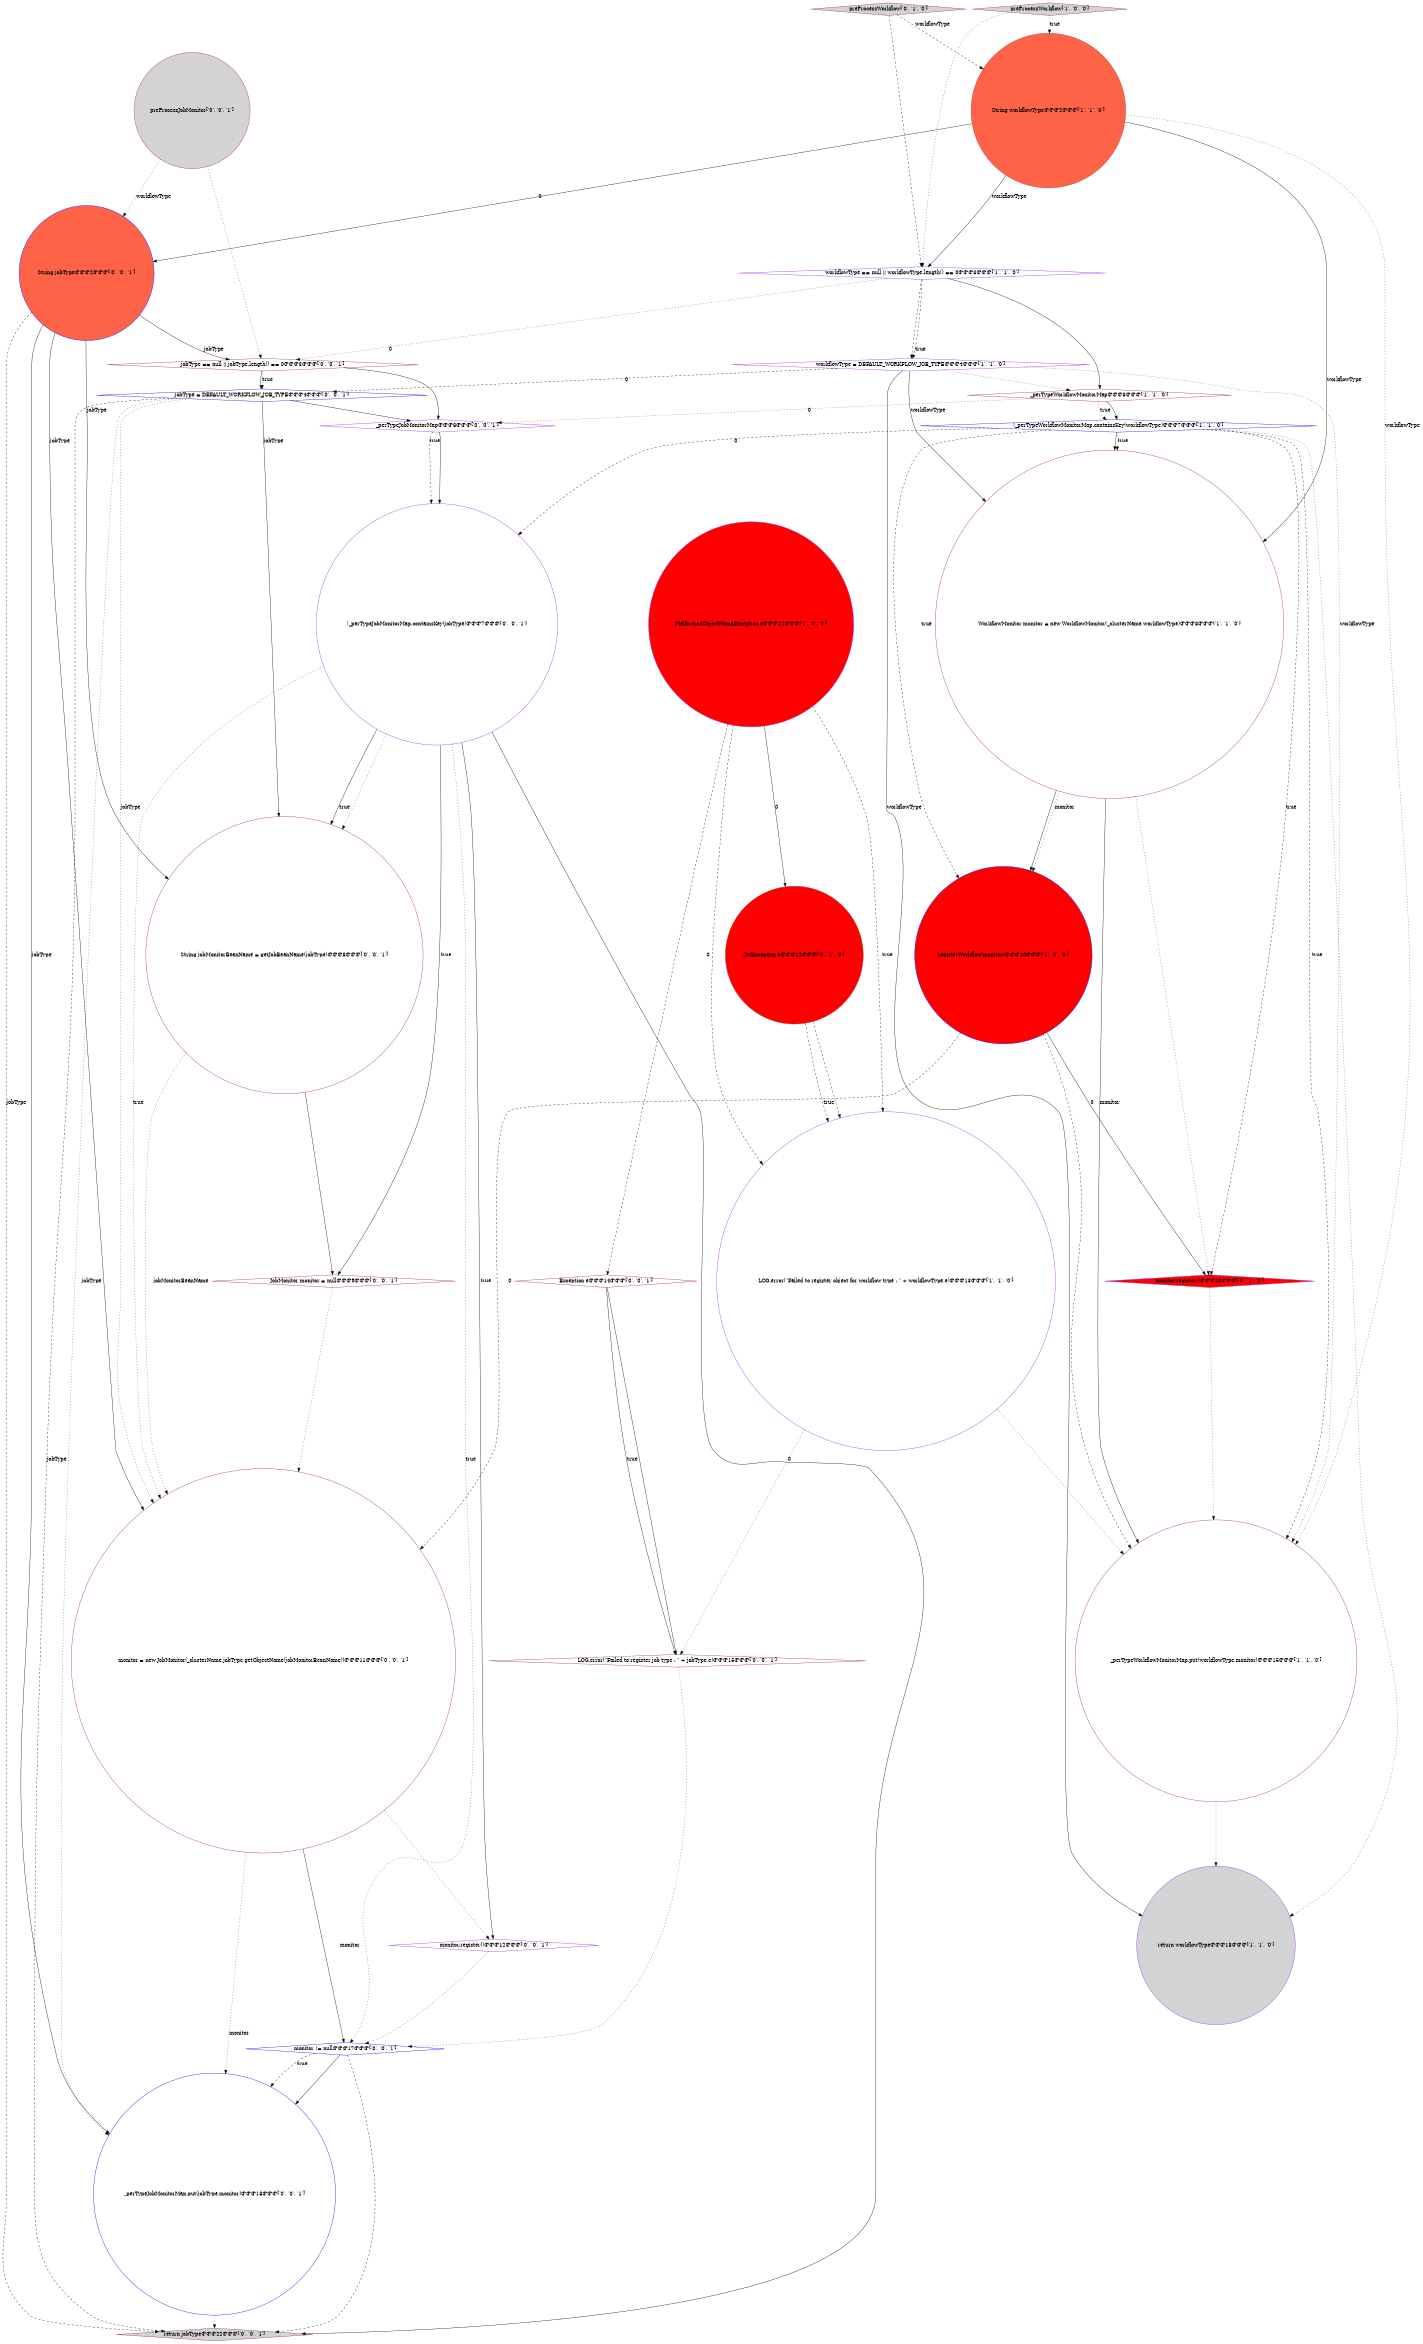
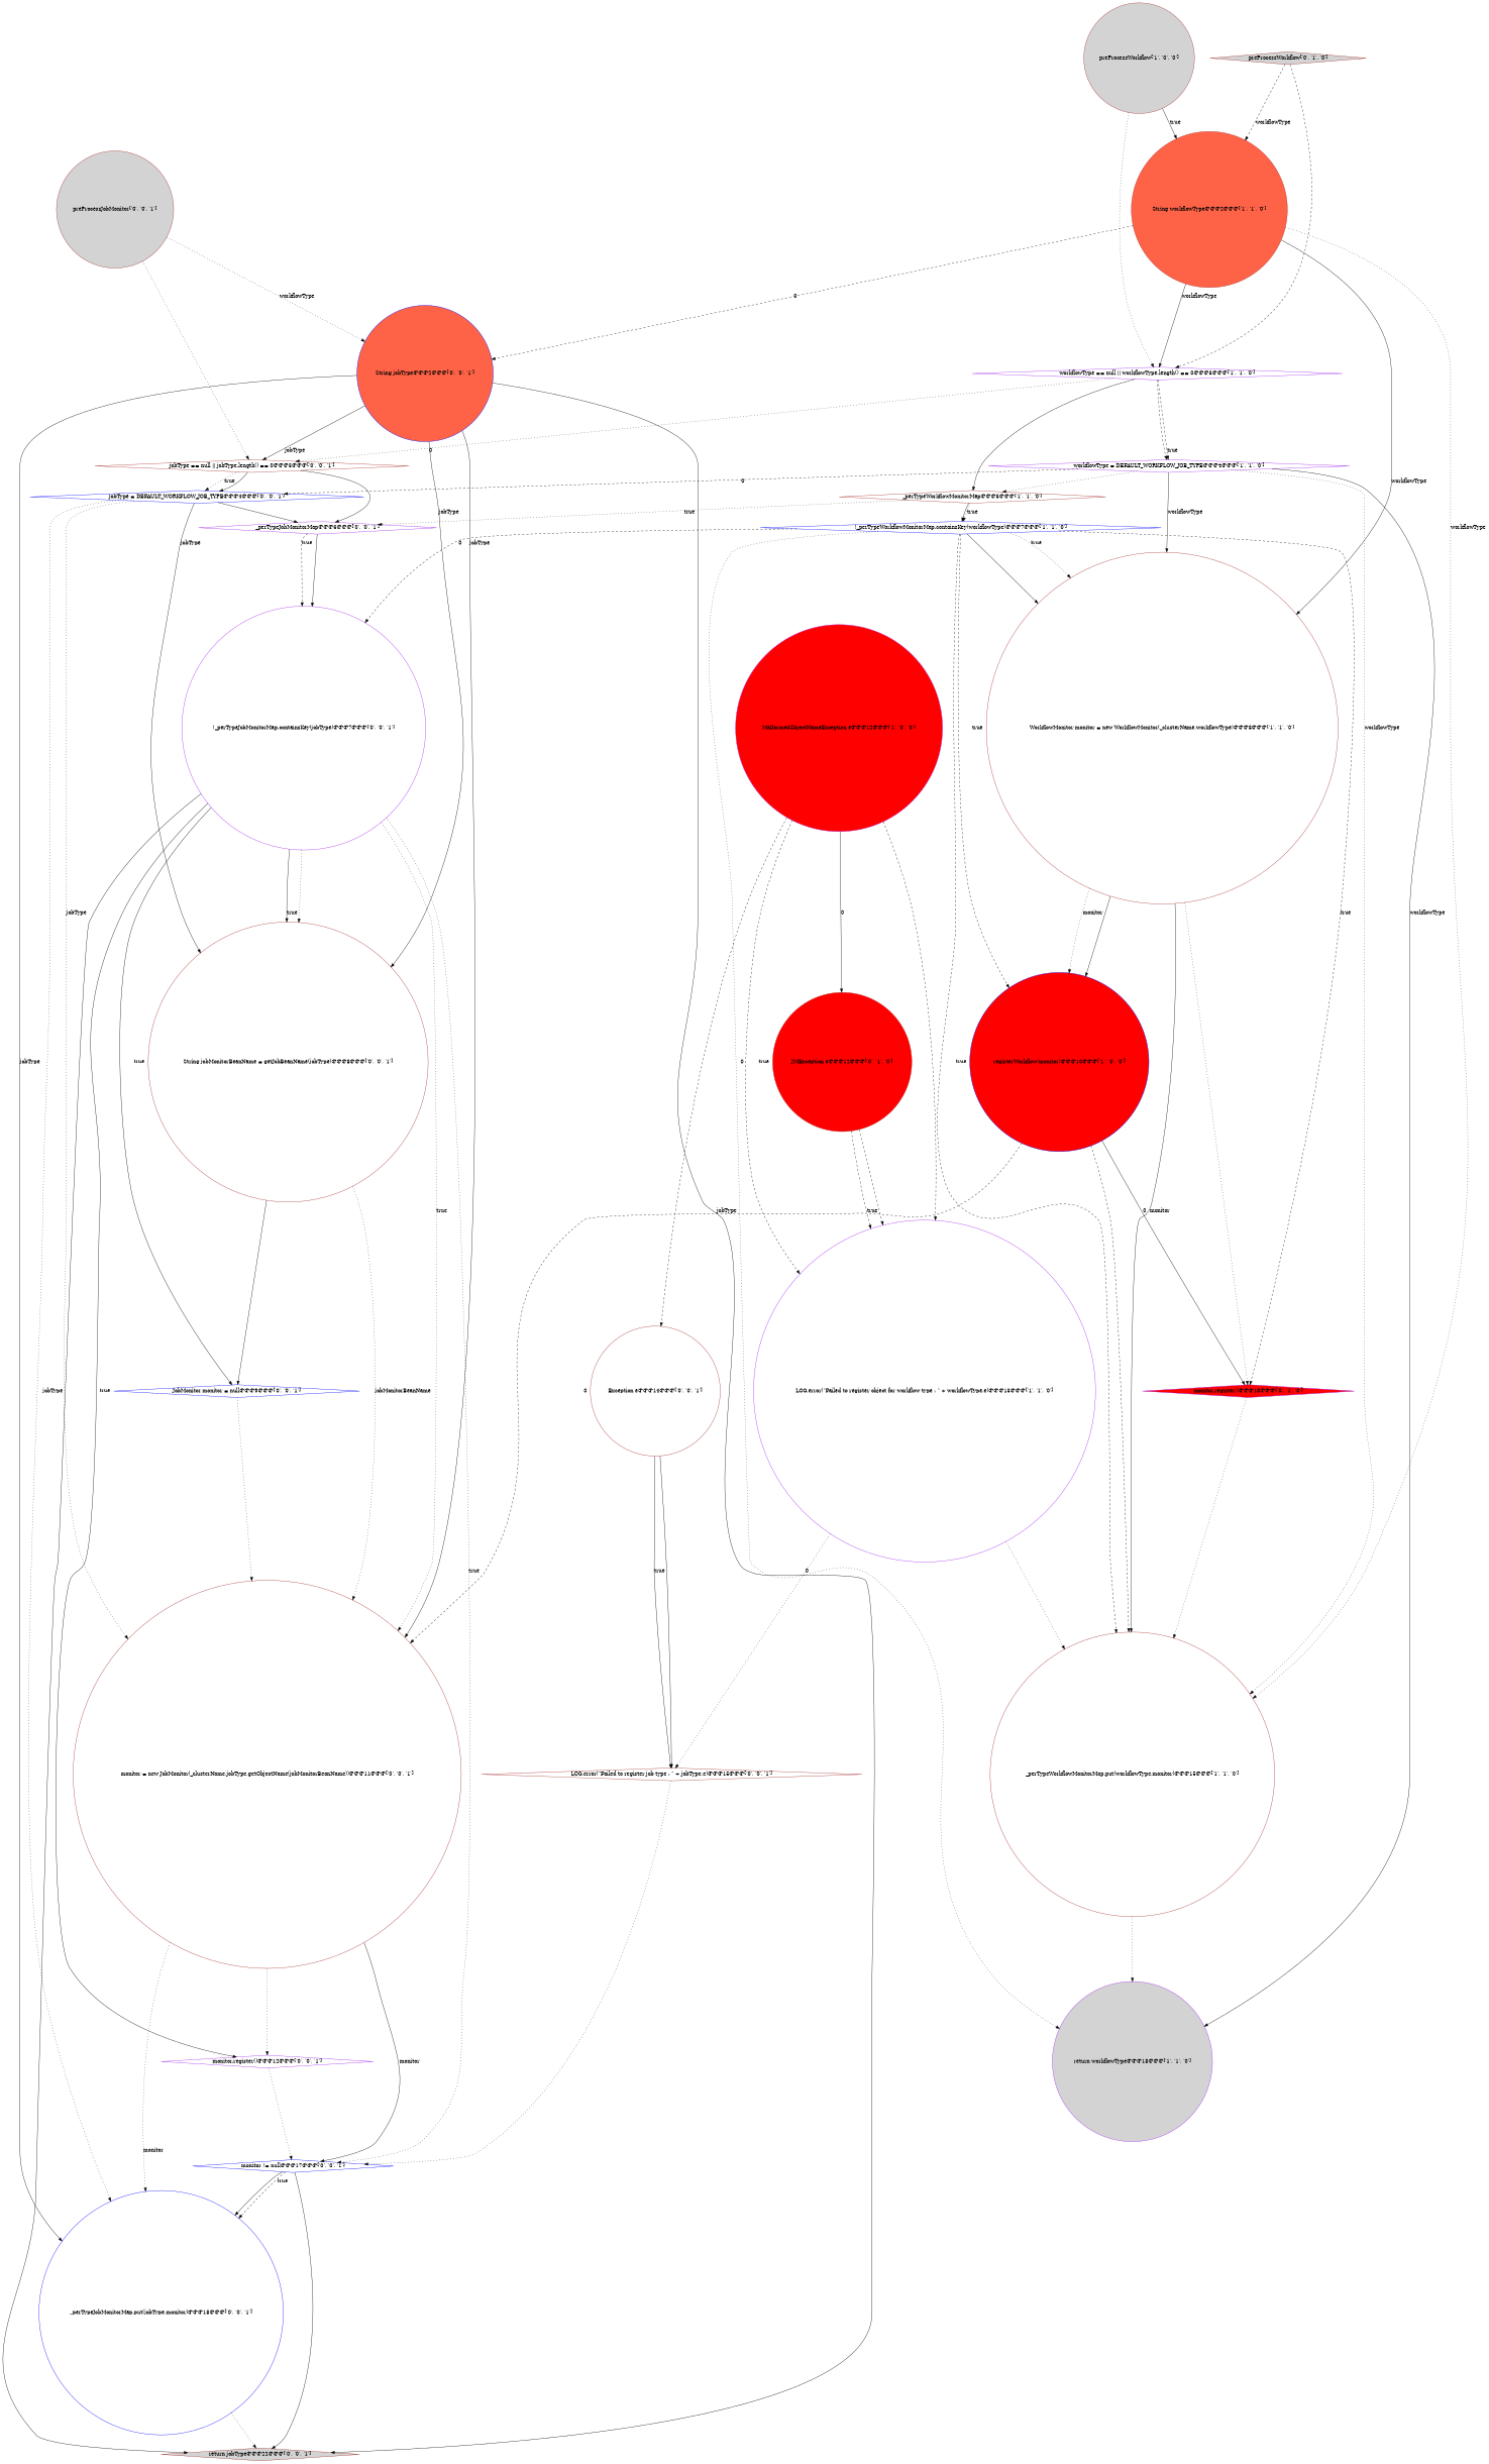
  digraph {
    node [color=brown fillcolor=white shape=circle style=filled]
    edge [style=solid]
    n1 [fillcolor=lightgray label="return jobType@@@22@@@['0', '0', '1']" shape=diamond]
    n2 [color=blue label="jobType = DEFAULT_WORKFLOW_JOB_TYPE@@@4@@@['0', '0', '1']" shape=diamond]
    n3 [label="String jobMonitorBeanName = getJobBeanName(jobType)@@@8@@@['0', '0', '1']"]
    n4 [color=purple label="_perTypeJobMonitorMap@@@6@@@['0', '0', '1']" shape=diamond]
    n5 [label="monitor = new JobMonitor(_clusterName,jobType,getObjectName(jobMonitorBeanName))@@@11@@@['0', '0', '1']"]
    n6 [color=blue label="_perTypeJobMonitorMap.put(jobType,monitor)@@@18@@@['0', '0', '1']"]
-   n7 [label="JobMonitor monitor = null@@@9@@@['0', '0', '1']" shape=diamond]
+   n7 [color=blue label="JobMonitor monitor = null@@@9@@@['0', '0', '1']" shape=diamond]
    n8 [color=purple label="!_perTypeJobMonitorMap.containsKey(jobType)@@@7@@@['0', '0', '1']"]
    n9 [color=purple label="monitor.register()@@@12@@@['0', '0', '1']" shape=diamond]
    n10 [color=blue label="monitor != null@@@17@@@['0', '0', '1']" shape=diamond]
-   n11 [label="Exception e@@@14@@@['0', '0', '1']" shape=diamond]
+   n11 [label="Exception e@@@14@@@['0', '0', '1']"]
    n12 [label="LOG.error(\"Failed to register job type : \" + jobType,e)@@@15@@@['0', '0', '1']" shape=diamond]
    n13 [fillcolor=tomato label="String workflowType@@@2@@@['1', '1', '0']"]
    n14 [color=blue fillcolor=tomato label="String jobType@@@2@@@['0', '0', '1']"]
    n15 [label="WorkflowMonitor monitor = new WorkflowMonitor(_clusterName,workflowType)@@@8@@@['1', '1', '0']"]
    n16 [color=purple label="workflowType == null || workflowType.length() == 0@@@3@@@['1', '1', '0']" shape=diamond]
    n17 [label="_perTypeWorkflowMonitorMap.put(workflowType,monitor)@@@15@@@['1', '1', '0']"]
    n18 [label="jobType == null || jobType.length() == 0@@@3@@@['0', '0', '1']" shape=diamond]
    n19 [color=purple fillcolor=red label="monitor.register()@@@10@@@['0', '1', '0']" shape=diamond]
    n20 [color=blue fillcolor=red label="registerWorkflow(monitor)@@@10@@@['1', '0', '0']"]
    n21 [color=purple fillcolor=lightgray label="return workflowType@@@18@@@['1', '1', '0']"]
    n22 [label="_perTypeWorkflowMonitorMap@@@6@@@['1', '1', '0']" shape=diamond]
    n23 [color=purple label="workflowType = DEFAULT_WORKFLOW_JOB_TYPE@@@4@@@['1', '1', '0']" shape=diamond]
-   n24 [fillcolor=lightgray label="preProcessWorkflow['1', '0', '0']" shape=diamond]
+   n24 [fillcolor=lightgray label="preProcessWorkflow['1', '0', '0']"]
    n25 [color=purple fillcolor=red label="MalformedObjectNameException e@@@12@@@['1', '0', '0']"]
    n26 [color=purple label="LOG.error(\"Failed to register object for workflow type : \" + workflowType,e)@@@13@@@['1', '1', '0']"]
    n27 [fillcolor=red label="JMException e@@@12@@@['0', '1', '0']"]
    n28 [color=blue label="!_perTypeWorkflowMonitorMap.containsKey(workflowType)@@@7@@@['1', '1', '0']" shape=diamond]
    n29 [fillcolor=lightgray label="preProcessJobMonitor['0', '0', '1']"]
    n30 [fillcolor=lightgray label="preProcessWorkflow['0', '1', '0']" shape=diamond]
-   n2 -> n1 [label=jobType style=dashed]
    n2 -> n3 [label=jobType]
    n2 -> n4
    n2 -> n5 [label=jobType style=dotted]
    n2 -> n6 [label=jobType style=dotted]
    n3 -> n5 [label=jobMonitorBeanName style=dotted]
    n3 -> n7
    n4 -> n8 [label=true style=dashed]
    n4 -> n8
    n5 -> n6 [label=monitor style=dotted]
    n5 -> n9 [style=dotted]
    n5 -> n10 [label=monitor]
    n6 -> n1 [style=dotted]
    n7 -> n5 [style=dotted]
    n8 -> n1
    n8 -> n3 [style=dotted]
    n8 -> n3 [label=true]
    n8 -> n5 [label=true style=dotted]
    n8 -> n7 [label=true]
    n8 -> n9 [label=true]
    n8 -> n10 [label=true style=dotted]
    n9 -> n10 [style=dotted]
-   n10 -> n1 [style=dashed]
+   n10 -> n1
    n10 -> n6 [label=true style=dashed]
    n10 -> n6
    n11 -> n12
    n11 -> n12 [label=true]
    n12 -> n10 [style=dotted]
-   n13 -> n14 [label=0]
+   n13 -> n14 [label=0 style=dashed]
    n13 -> n15 [label=workflowType]
    n13 -> n16 [label=workflowType]
    n13 -> n17 [label=workflowType style=dotted]
-   n14 -> n1 [label=jobType style=dashed]
+   n14 -> n1 [label=jobType]
    n14 -> n3 [label=jobType]
    n14 -> n5 [label=jobType]
    n14 -> n6 [label=jobType]
    n14 -> n18 [label=jobType]
    n15 -> n17 [label=monitor]
    n15 -> n19 [style=dotted]
    n15 -> n20
    n15 -> n20 [label=monitor style=dotted]
    n16 -> n18 [label=0 style=dotted]
    n16 -> n22
    n16 -> n23 [label=true style=dashed]
    n16 -> n23 [style=dashed]
    n17 -> n21 [style=dotted]
    n18 -> n2 [label=true style=dotted]
    n18 -> n2
    n18 -> n4
    n19 -> n17 [style=dotted]
    n20 -> n5 [label=0 style=dashed]
    n20 -> n17 [style=dashed]
    n20 -> n19 [label=0]
-   n22 -> n4 [label=0 style=dotted]
+   n22 -> n4 [label=true style=dotted]
    n22 -> n28
    n22 -> n28 [label=true style=dotted]
    n23 -> n2 [label=0 style=dashed]
    n23 -> n15 [label=workflowType]
    n23 -> n17 [label=workflowType style=dotted]
    n23 -> n21 [label=workflowType]
    n23 -> n22 [style=dotted]
-   n24 -> n13 [label=true style=dotted]
+   n24 -> n13 [label=true]
    n24 -> n16 [style=dotted]
    n25 -> n11 [label=0 style=dashed]
    n25 -> n26 [style=dashed]
    n25 -> n26 [label=true style=dashed]
    n25 -> n27 [label=0]
    n26 -> n12 [label=0 style=dotted]
    n26 -> n17 [style=dotted]
    n27 -> n26 [style=dashed]
    n27 -> n26 [label=true style=dashed]
    n28 -> n8 [label=0 style=dashed]
    n28 -> n15 [label=true style=dotted]
    n28 -> n15
    n28 -> n17 [label=true style=dashed]
    n28 -> n19 [label=true style=dashed]
    n28 -> n20 [label=true style=dashed]
    n28 -> n21 [style=dotted]
    n29 -> n14 [label=workflowType style=dotted]
    n29 -> n18 [style=dotted]
    n30 -> n13 [label=workflowType style=dashed]
    n30 -> n16 [style=dashed]
  }
